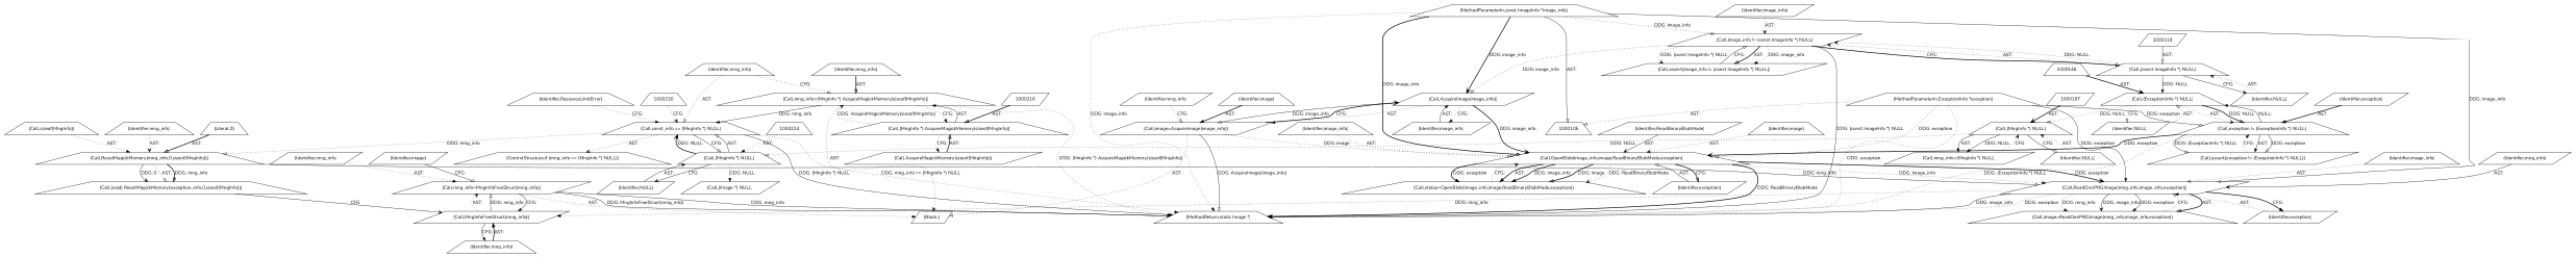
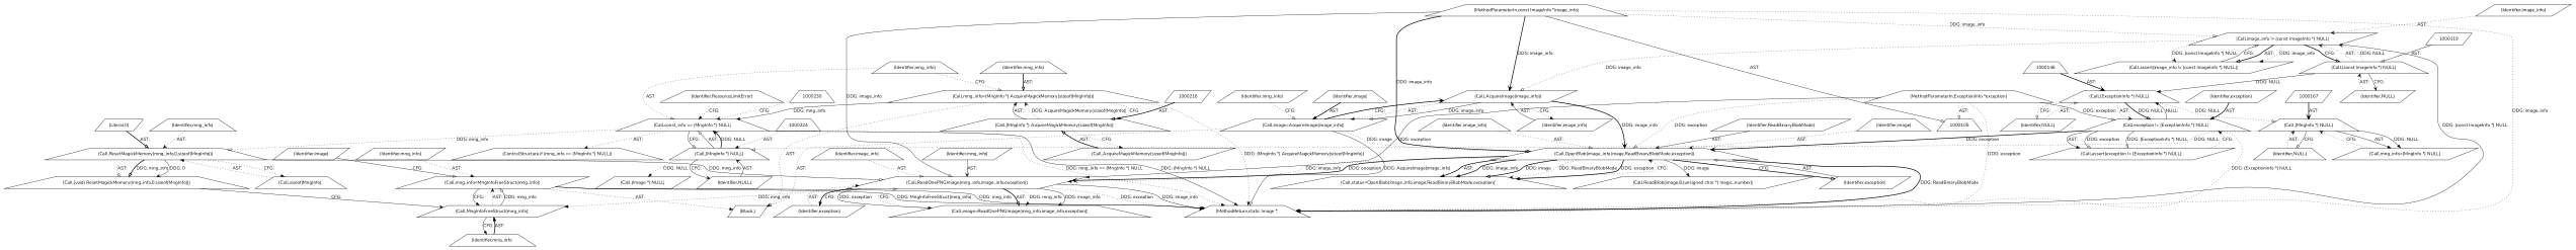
  digraph {
    fontname=Nunito
    node [fontname=Nunito shape=trapezium]
    edge [arrowhead=onormal fontname=Nunito style=dotted]
    n1 [label="(Call,mng_info=MngInfoFreeStruct(mng_info))" shape=parallelogram]
    n2 [label="(Call,MngInfoFreeStruct(mng_info))" shape=parallelogram]
    n3 [label="(MethodReturn,static Image *)"]
    n4 [label="(Block,)" shape=parallelogram]
    n5 [label="(Identifier,mng_info)"]
    n6 [label="(Call,ReadOnePNGImage(mng_info,image_info,exception))" shape=parallelogram]
    n7 [label="(Identifier,exception)" shape=parallelogram]
    n8 [label="(Call,image=ReadOnePNGImage(mng_info,image_info,exception))"]
    n9 [label="(Call,ResetMagickMemory(mng_info,0,sizeof(MngInfo)))"]
-   n10 [label="(Call,(void) ResetMagickMemory(exception_info,0,sizeof(MngInfo)))"]
+   n10 [label="(Call,(void) ResetMagickMemory(mng_info,0,sizeof(MngInfo)))"]
    n11 [label="(Call,sizeof(MngInfo))"]
    n12 [label="(Call,const_info == (MngInfo *) NULL)"]
    n13 [label="(Call,(MngInfo *) NULL)"]
    n14 [label="(ControlStructure,if (mng_info == (MngInfo *) NULL))"]
    n15 [label="(Identifier,NULL)" shape=parallelogram]
    n16 [label="(Call,(Image *) NULL)" shape=parallelogram]
    n17 [label="(Call,mng_info=(MngInfo *) AcquireMagickMemory(sizeof(MngInfo)))"]
    n18 [label="(Call,(MngInfo *) AcquireMagickMemory(sizeof(MngInfo)))"]
    n19 [label="(Call,AcquireMagickMemory(sizeof(MngInfo)))" shape=parallelogram]
    n20 [label="(Call,(MngInfo *) NULL)"]
    n21 [label="(Call,mng_info=(MngInfo *) NULL)" shape=parallelogram]
    n22 [label="(Identifier,NULL)"]
    n23 [label="(Call,(ExceptionInfo *) NULL)"]
    n24 [label="(Call,exception != (ExceptionInfo *) NULL)"]
    n25 [label="(Identifier,NULL)" shape=parallelogram]
    n26 [label="(Call,OpenBlob(image_info,image,ReadBinaryBlobMode,exception))"]
    n27 [label="(Call,assert(exception != (ExceptionInfo *) NULL))" shape=parallelogram]
    n28 [label="(Call,(const ImageInfo *) NULL)"]
    n29 [label="(Call,image_info != (const ImageInfo *) NULL)" shape=parallelogram]
    n30 [label="(Identifier,NULL)" shape=parallelogram]
    n31 [label="(Call,AcquireImage(image_info))" shape=parallelogram]
    n32 [label="(Call,assert(image_info != (const ImageInfo *) NULL))" shape=parallelogram]
    n33 [label="(Identifier,exception)" shape=parallelogram]
    n34 [label="(Call,status=OpenBlob(image_info,image,ReadBinaryBlobMode,exception))"]
+   n35 [label="(Call,ReadBlob(image,8,(unsigned char *) magic_number))" shape=parallelogram]
    n36 [label="(Call,image=AcquireImage(image_info))" shape=parallelogram]
    n37 [label="(Identifier,image_info)" shape=parallelogram]
    n38 [label="(MethodParameterIn,const ImageInfo *image_info)"]
    1000105
    n40 [label="(MethodParameterIn,ExceptionInfo *exception)"]
    n41 [label="(Identifier,mng_info)"]
    n42 [label="(Identifier,mng_info)"]
    n43 [label="(Identifier,mng_info)" shape=parallelogram]
    n44 [label="(Identifier,image_info)" shape=parallelogram]
    n45 [label="(Identifier,mng_info)" shape=parallelogram]
    n46 [label="(Identifier,image)"]
    n47 [label="(Identifier,mng_info)"]
    n48 [label="(Identifier,image_info)"]
-   n49 [label="(Literal,0)"]
+   n49 [label="(Literal,0)" shape=parallelogram]
    n50 [label="(Identifier,mng_info)" shape=parallelogram]
    n51 [label="(Identifier,image)" shape=parallelogram]
    n52 [label="(Identifier,ReadBinaryBlobMode)" shape=parallelogram]
    n53 [label="(Identifier,image)"]
    n54 [label="(Identifier,image_info)"]
    n55 [label="(Identifier,ResourceLimitError)"]
    n56 [label="(Identifier,exception)" shape=parallelogram]
    1000230
    1000216 [shape=parallelogram]
    1000224
    1000167 [shape=parallelogram]
    1000146
    1000119 [shape=parallelogram]
    n1 -> n2 [arrowhead=normal label="CFG: " style=solid]
    n1 -> n3 [label="DDG: mng_info" style=solid]
    n1 -> n3 [arrowhead=vee label="DDG: MngInfoFreeStruct(mng_info)" style=solid]
    n1 -> n4 [arrowhead=normal label="AST: "]
    n2 -> n1 [arrowhead=vee label="AST: "]
    n2 -> n1 [label="DDG: mng_info" style=solid]
    n2 -> n5 [arrowhead=normal label="CFG: " style=solid]
    n5 -> n2 [arrowhead=normal label="AST: " style=bold]
    n6 -> n2 [arrowhead=normal label="DDG: mng_info"]
    n6 -> n3 [arrowhead=vee label="DDG: image_info" style=solid]
    n6 -> n3 [arrowhead=normal label="DDG: exception"]
    n6 -> n7 [arrowhead=normal label="CFG: " style=bold]
    n6 -> n8 [label="AST: " style=bold]
    n6 -> n8 [arrowhead=normal label="DDG: mng_info"]
    n6 -> n8 [arrowhead=vee label="DDG: image_info" style=solid]
    n6 -> n8 [arrowhead=normal label="DDG: exception" style=solid]
    n7 -> n6 [arrowhead=normal label="AST: "]
    n8 -> n6 [label="CFG: "]
    n9 -> n6 [label="DDG: mng_info" style=solid]
    n9 -> n10 [label="AST: "]
    n9 -> n10 [label="DDG: mng_info" style=bold]
    n9 -> n10 [arrowhead=vee label="DDG: 0" style=solid]
+   n9 -> n11 [arrowhead=normal label="CFG: "]
    n10 -> n2 [arrowhead=vee label="CFG: " style=solid]
    n11 -> n9 [arrowhead=normal label="AST: "]
    n12 -> n3 [arrowhead=normal label="DDG: mng_info == (MngInfo *) NULL"]
    n12 -> n3 [arrowhead=normal label="DDG: (MngInfo *) NULL" style=solid]
    n12 -> n9 [label="DDG: mng_info"]
    n12 -> n13 [label="CFG: " style=solid]
    n12 -> n14 [arrowhead=vee label="AST: "]
    n13 -> n12 [label="AST: " style=solid]
    n13 -> n12 [arrowhead=vee label="DDG: NULL" style=bold]
    n13 -> n15 [arrowhead=vee label="CFG: " style=solid]
    n13 -> n16 [arrowhead=normal label="DDG: NULL"]
    n15 -> n13 [arrowhead=vee label="AST: " style=solid]
    n17 -> n3 [arrowhead=normal label="DDG: (MngInfo *) AcquireMagickMemory(sizeof(MngInfo))"]
    n17 -> n4 [arrowhead=vee label="AST: "]
    n17 -> n12 [arrowhead=normal label="DDG: mng_info" style=solid]
    n17 -> n18 [arrowhead=normal label="CFG: "]
    n18 -> n17 [arrowhead=normal label="AST: " style=solid]
    n18 -> n17 [arrowhead=vee label="DDG: AcquireMagickMemory(sizeof(MngInfo))"]
    n18 -> n19 [arrowhead=normal label="CFG: "]
    n19 -> n18 [label="AST: " style=bold]
    n20 -> n13 [label="DDG: NULL"]
    n20 -> n21 [arrowhead=normal label="AST: " style=solid]
    n20 -> n21 [arrowhead=normal label="DDG: NULL" style=solid]
    n20 -> n22 [label="CFG: " style=solid]
    n21 -> n20 [arrowhead=vee label="CFG: "]
    n22 -> n20 [arrowhead=vee label="AST: "]
    n23 -> n20 [label="DDG: NULL"]
    n23 -> n24 [arrowhead=vee label="AST: "]
    n23 -> n24 [label="DDG: NULL" style=bold]
    n23 -> n25 [label="CFG: "]
    n24 -> n3 [arrowhead=vee label="DDG: (ExceptionInfo *) NULL"]
    n24 -> n23 [arrowhead=normal label="NULL: " style=solid]
    n24 -> n26 [arrowhead=vee label="DDG: exception" style=bold]
    n24 -> n27 [arrowhead=normal label="AST: " style=solid]
    n24 -> n27 [label="DDG: exception" style=solid]
    n24 -> n27 [label="DDG: (ExceptionInfo *) NULL" style=solid]
    n25 -> n23 [label="AST: "]
    n26 -> n3 [label="DDG: ReadBinaryBlobMode" style=bold]
    n26 -> n6 [arrowhead=normal label="DDG: image_info"]
    n26 -> n6 [arrowhead=vee label="DDG: exception" style=bold]
    n26 -> n33 [label="CFG: " style=bold]
    n26 -> n34 [arrowhead=normal label="AST: " style=bold]
    n26 -> n34 [arrowhead=normal label="DDG: image_info" style=bold]
    n26 -> n34 [label="DDG: image" style=bold]
    n26 -> n34 [arrowhead=vee label="DDG: ReadBinaryBlobMode"]
    n26 -> n34 [arrowhead=normal label="DDG: exception" style=bold]
+   n26 -> n35 [arrowhead=normal label="DDG: image" style=solid]
    n27 -> n24 [arrowhead=normal label="CFG: "]
    n28 -> n23 [arrowhead=normal label="DDG: NULL" style=solid]
    n28 -> n29 [arrowhead=vee label="AST: "]
    n28 -> n29 [arrowhead=vee label="DDG: NULL"]
    n28 -> n30 [arrowhead=vee label="CFG: " style=solid]
    n29 -> n3 [arrowhead=vee label="DDG: (const ImageInfo *) NULL" style=solid]
    n29 -> n28 [label="CFG: " style=bold]
    n29 -> n31 [label="DDG: image_info"]
    n29 -> n32 [label="AST: " style=bold]
    n29 -> n32 [arrowhead=normal label="DDG: image_info"]
    n29 -> n32 [arrowhead=vee label="DDG: (const ImageInfo *) NULL"]
    n30 -> n28 [arrowhead=vee label="AST: "]
    n31 -> n26 [arrowhead=vee label="DDG: image_info" style=bold]
    n31 -> n36 [arrowhead=normal label="AST: "]
    n31 -> n36 [label="DDG: image_info" style=solid]
    n31 -> n37 [arrowhead=normal label="CFG: "]
    n32 -> n29 [label="CFG: " style=solid]
    n33 -> n26 [label="AST: " style=solid]
    n34 -> n26 [arrowhead=vee label="CFG: "]
    n36 -> n3 [label="DDG: AcquireImage(image_info)" style=solid]
    n36 -> n4 [label="AST: "]
    n36 -> n26 [label="DDG: image"]
    n36 -> n31 [arrowhead=vee label="CFG: " style=bold]
    n37 -> n31 [arrowhead=normal label="AST: " style=solid]
    n38 -> n3 [arrowhead=normal label="DDG: image_info"]
    n38 -> n6 [label="DDG: image_info" style=solid]
    n38 -> n26 [label="DDG: image_info" style=bold]
    n38 -> n29 [label="DDG: image_info"]
    n38 -> n31 [arrowhead=vee label="DDG: image_info" style=bold]
    n38 -> 1000105 [label="AST: " style=solid]
    n40 -> n3 [arrowhead=vee label="DDG: exception"]
    n40 -> n6 [arrowhead=normal label="DDG: exception" style=solid]
    n40 -> n24 [label="DDG: exception" style=solid]
    n40 -> n26 [label="DDG: exception"]
    n40 -> 1000105 [label="AST: "]
    n41 -> n9 [arrowhead=vee label="AST: "]
    n42 -> n12 [label="AST: "]
    n42 -> n17 [label="CFG: "]
    n43 -> n1 [arrowhead=normal label="AST: "]
    n44 -> n29 [arrowhead=vee label="AST: "]
    n45 -> n36 [label="CFG: "]
    n46 -> n36 [arrowhead=normal label="AST: " style=bold]
    n47 -> n17 [label="AST: " style=bold]
    n48 -> n6 [label="AST: "]
    n49 -> n9 [label="AST: " style=bold]
    n50 -> n6 [arrowhead=vee label="AST: " style=solid]
    n51 -> n1 [label="CFG: " style=solid]
    n52 -> n26 [arrowhead=vee label="AST: " style=solid]
    n53 -> n26 [arrowhead=vee label="AST: "]
    n54 -> n26 [label="AST: "]
    n55 -> n12 [arrowhead=normal label="CFG: "]
    n56 -> n24 [arrowhead=normal label="AST: " style=bold]
    1000230 -> n12 [arrowhead=vee label="CFG: "]
    1000216 -> n18 [label="AST: " style=bold]
    1000224 -> n13 [arrowhead=normal label="AST: "]
    1000167 -> n20 [arrowhead=vee label="AST: " style=bold]
    1000146 -> n23 [arrowhead=vee label="AST: " style=bold]
    1000119 -> n28 [label="AST: " style=solid]
  }
